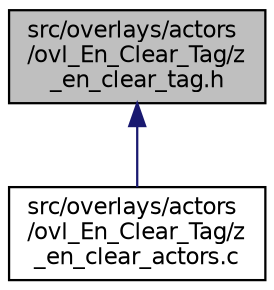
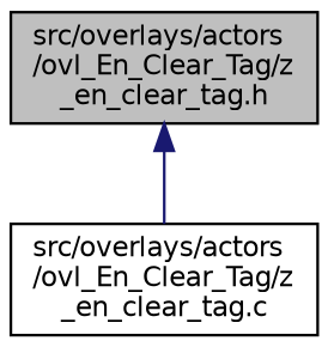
  digraph {
    node [color=black fontname=Helvetica fontsize=10 shape=record style=filled]
    n1 [fillcolor=grey75 fontcolor=black height=0.2 label="src/overlays/actors\l/ovl_En_Clear_Tag/z\l_en_clear_tag.h" width=0.4]
-   n2 [fillcolor=white height=0.2 label="src/overlays/actors\l/ovl_En_Clear_Tag/z\l_en_clear_actors.c" width=0.4]
+   n2 [fillcolor=white height=0.2 label="src/overlays/actors\l/ovl_En_Clear_Tag/z\l_en_clear_tag.c" width=0.4]
    n1 -> n2 [color=midnightblue dir=back fontname=Helvetica fontsize=10 labelfontname=Helvetica labelfontsize=10 style=solid]
  }
